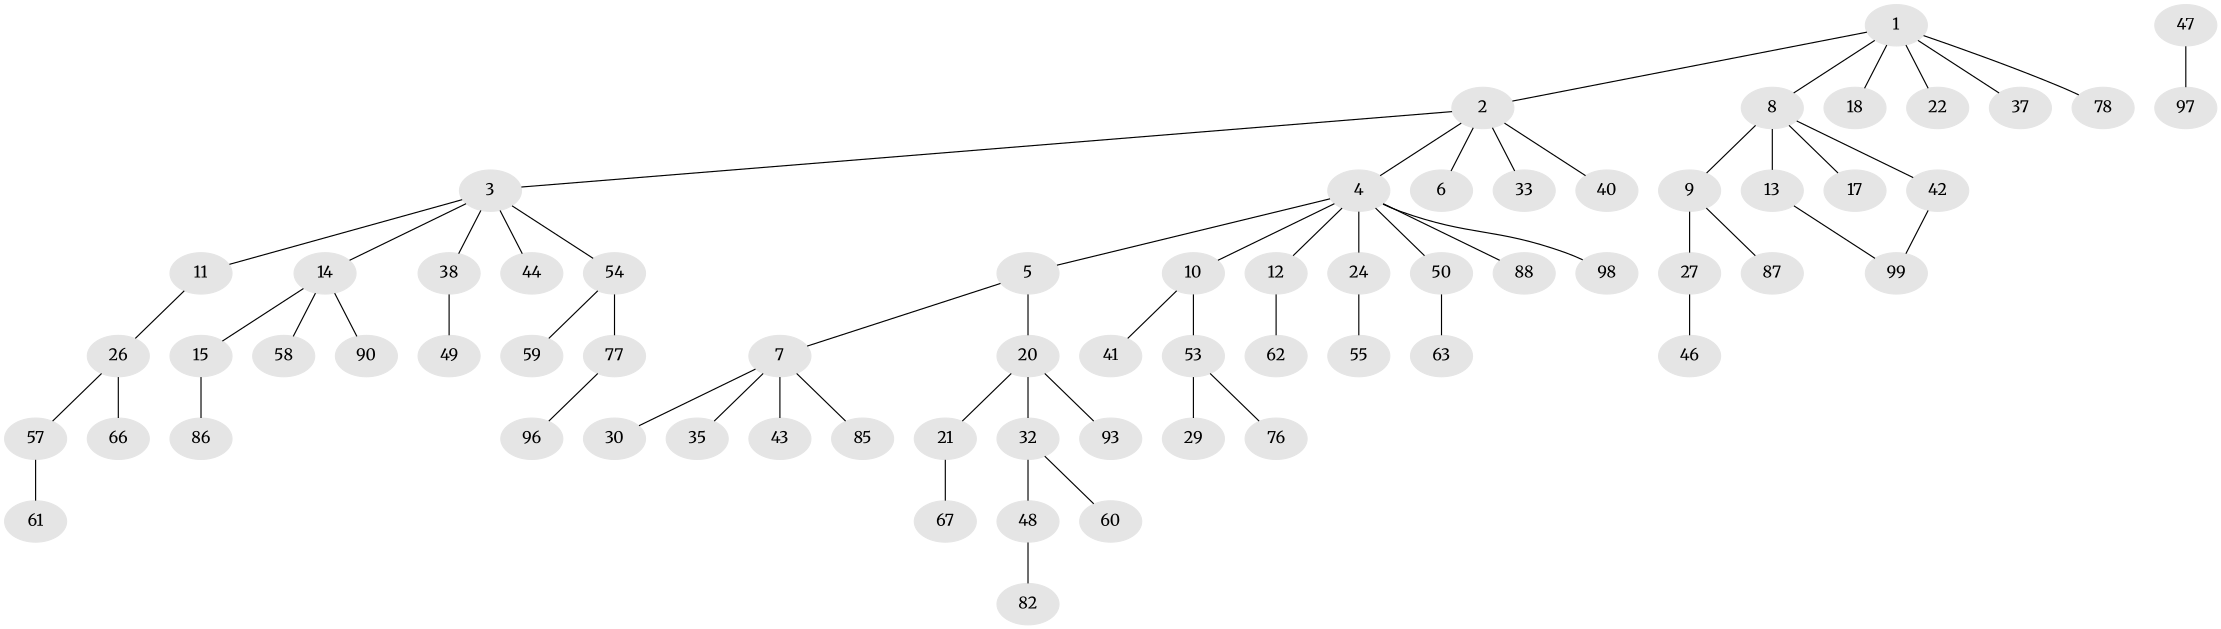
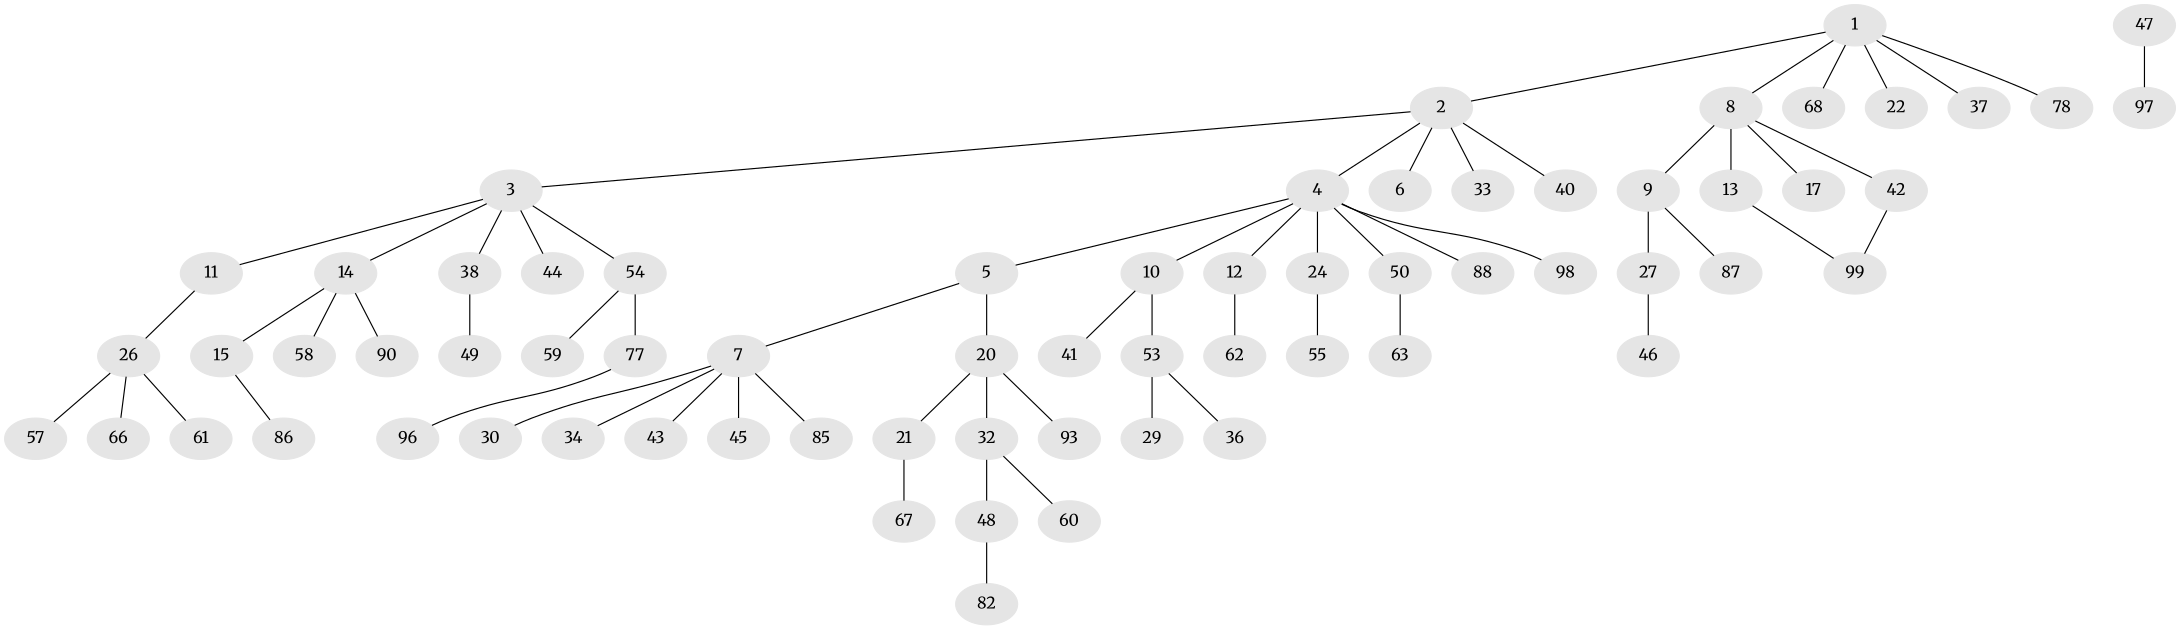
  graph {
    fontname=Merriweather
    node [color=gray90 fontname=Merriweather style=filled]
    edge [fontname=Merriweather]
    1 [super="+89"]
    2
    8
-   18
+   18 [label=68]
    22
    37 [super="+51"]
    78
    3 [super="+36"]
    4 [super="+24"]
    6 [super="+73"]
    33
    40 [super="+69"]
    9 [super="+70"]
    13 [super="+16"]
    17 [super="+23"]
    42 [super="+75"]
    11 [super="+84"]
    14 [super="+80"]
    38 [super="+56"]
    44 [super="+95"]
    54 [super="+79"]
    5
    10 [super="+28"]
    12
    n25 [label=24 super="+65"]
    50 [super="+52"]
    88
    98
    26 [super="+31"]
    15
    58
    90
    49
    59
    77
    7 [super="+19"]
    20 [super="+39"]
    41
    53 [super="+83"]
    62
    55
    63
    30 [super="+64"]
-   35
+   35 [label=34]
    43 [super="+61"]
+   45 [super="+91"]
    85
    21 [super="+25"]
    32 [super="+97"]
    93
    27
    87
    99
    46
    29
-   76
+   76 [label=36]
    57 [super="+68"]
    66 [super="+81"]
    86
    67
    48 [super="+72"]
    60
    n63 [label=61]
    82
    n65 [label=97]
    47
    96
    1 -- 2
    1 -- 8
    1 -- 18
    1 -- 22
    1 -- 37
    1 -- 78
    2 -- 3
    2 -- 4
    2 -- 6
    2 -- 33
    2 -- 40
    8 -- 9
    8 -- 13
    8 -- 17
    8 -- 42
    3 -- 11
    3 -- 14
    3 -- 38
    3 -- 44
    3 -- 54
    4 -- 5
    4 -- 10
    4 -- 12
    4 -- n25
    4 -- 50
    4 -- 88
    4 -- 98
    9 -- 27
    9 -- 87
    13 -- 99
    42 -- 99
    11 -- 26
    14 -- 15
    14 -- 58
    14 -- 90
    38 -- 49
    54 -- 59
    54 -- 77
    5 -- 7
    5 -- 20
    10 -- 41
    10 -- 53
    12 -- 62
    n25 -- 55
    50 -- 63
    26 -- 57
    26 -- 66
    15 -- 86
    77 -- 96
    7 -- 30
    7 -- 35
    7 -- 43
+   7 -- 45
    7 -- 85
    20 -- 21
    20 -- 32
    20 -- 93
    53 -- 29
    53 -- 76
    21 -- 67
    32 -- 48
    32 -- 60
    27 -- 46
-   57 -- n63
+   26 -- n63
    48 -- 82
    47 -- n65
  }
